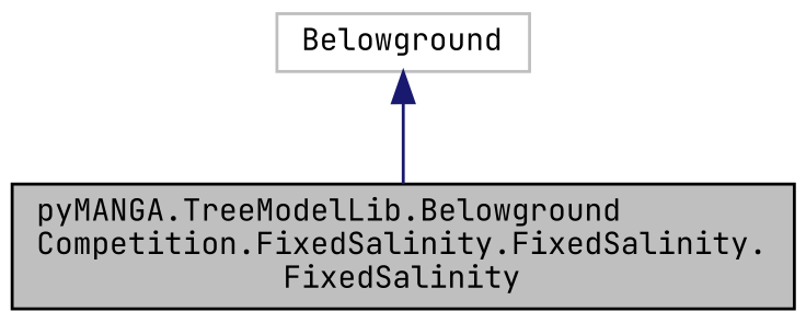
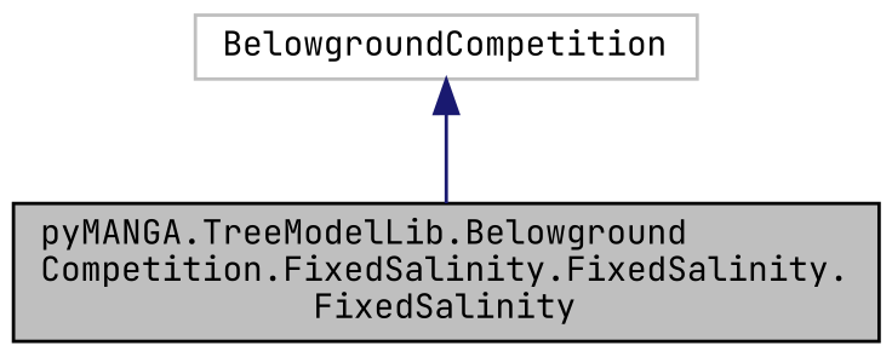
  digraph {
    fontname="JetBrains Mono"
    node [fontname="JetBrains Mono" fontsize=10 shape=record style=filled]
    n1 [color=black fillcolor=grey75 fontcolor=black height=0.2 label="pyMANGA.TreeModelLib.Belowground\lCompetition.FixedSalinity.FixedSalinity.\lFixedSalinity" width=0.4]
-   n2 [color=grey75 fillcolor=white height=0.2 label=Belowground width=0.4]
+   n2 [color=grey75 fillcolor=white height=0.2 label=BelowgroundCompetition width=0.4]
    n2 -> n1 [color=midnightblue dir=back fontname="JetBrains Mono" fontsize=10 labelfontname=Helvetica labelfontsize=10 style=solid]
  }
